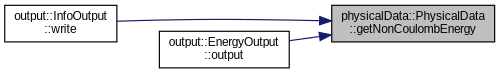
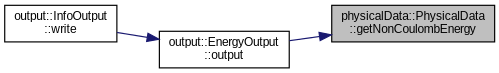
  digraph {
    fontname="Liberation Sans"
    rankdir=RL
    node [color=black fillcolor=white fontname="Liberation Sans" fontsize=10 shape=record style=filled]
    edge [color=midnightblue dir=back fontname="Liberation Sans" fontsize=10 labelfontname=Helvetica labelfontsize=10 style=solid]
    n1 [fillcolor=grey75 fontcolor=black height=0.2 label="physicalData::PhysicalData\l::getNonCoulombEnergy" width=0.4]
    n2 [height=0.2 label="output::InfoOutput\l::write" width=0.4]
    n3 [height=0.2 label="output::EnergyOutput\l::output" width=0.4]
-   n1 -> n2
+   n3 -> n2
    n1 -> n3
  }
